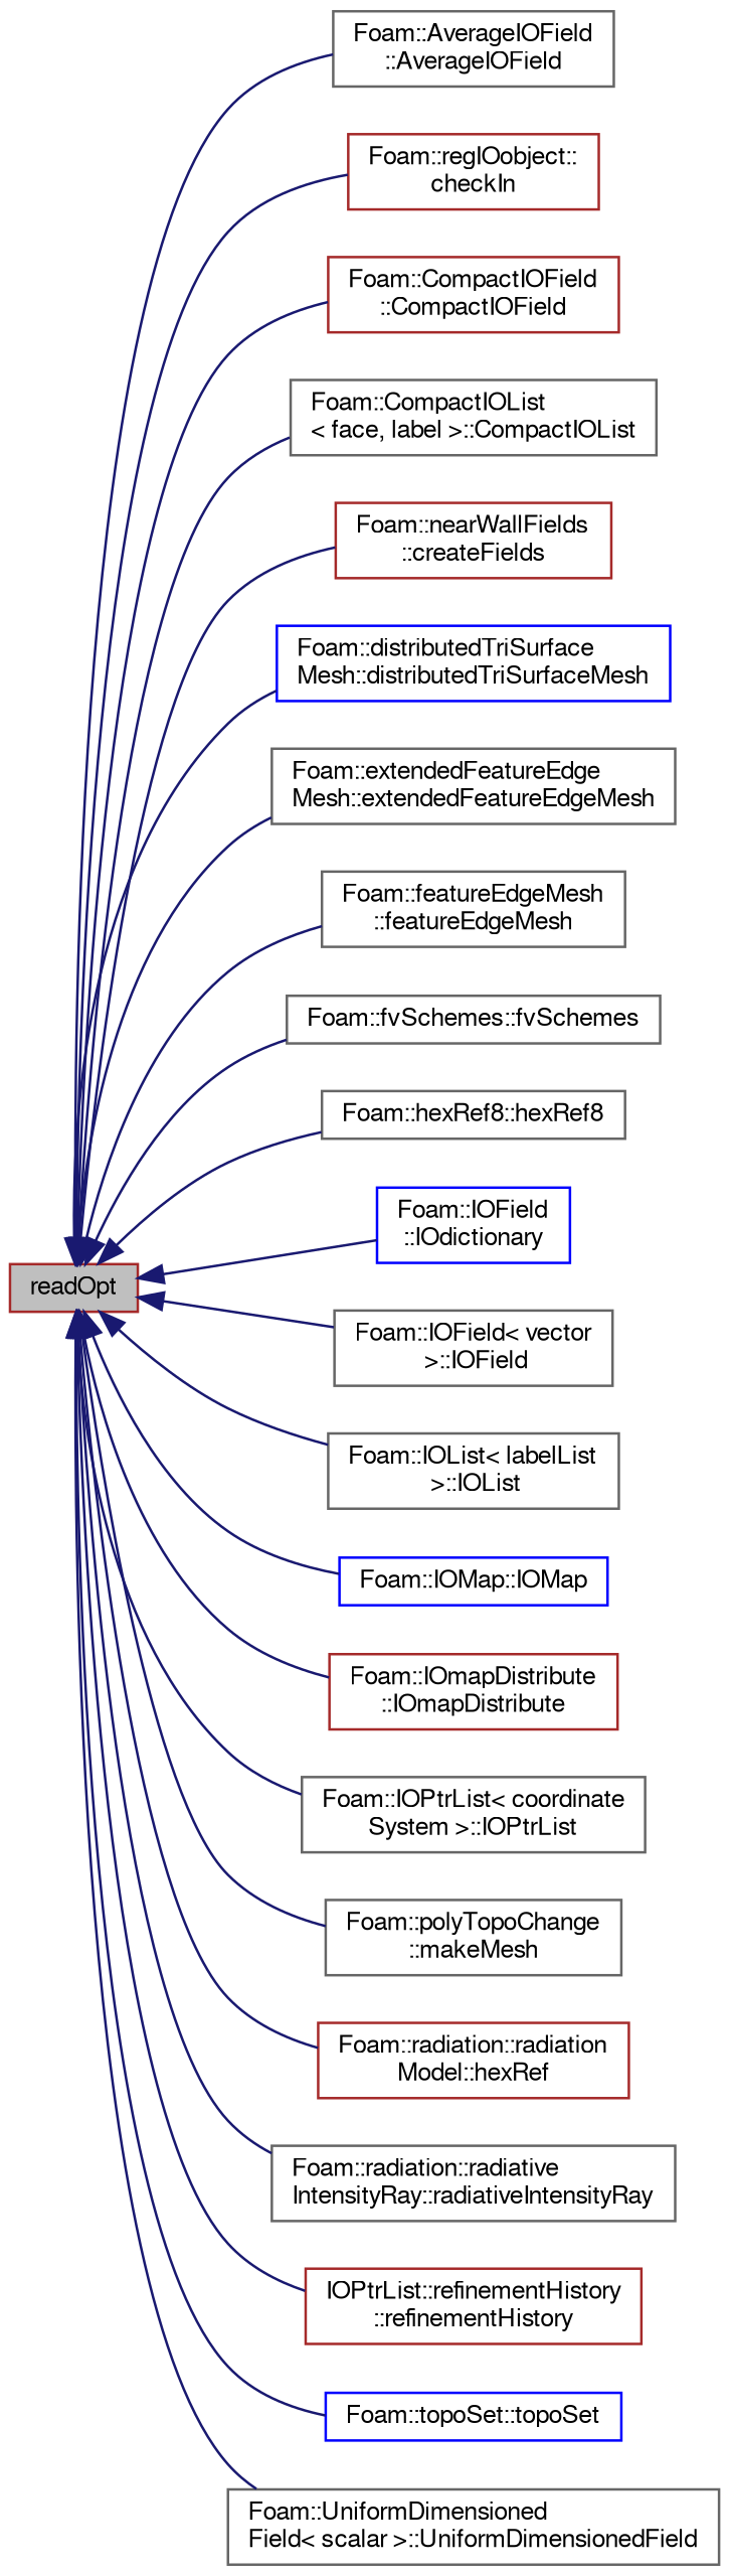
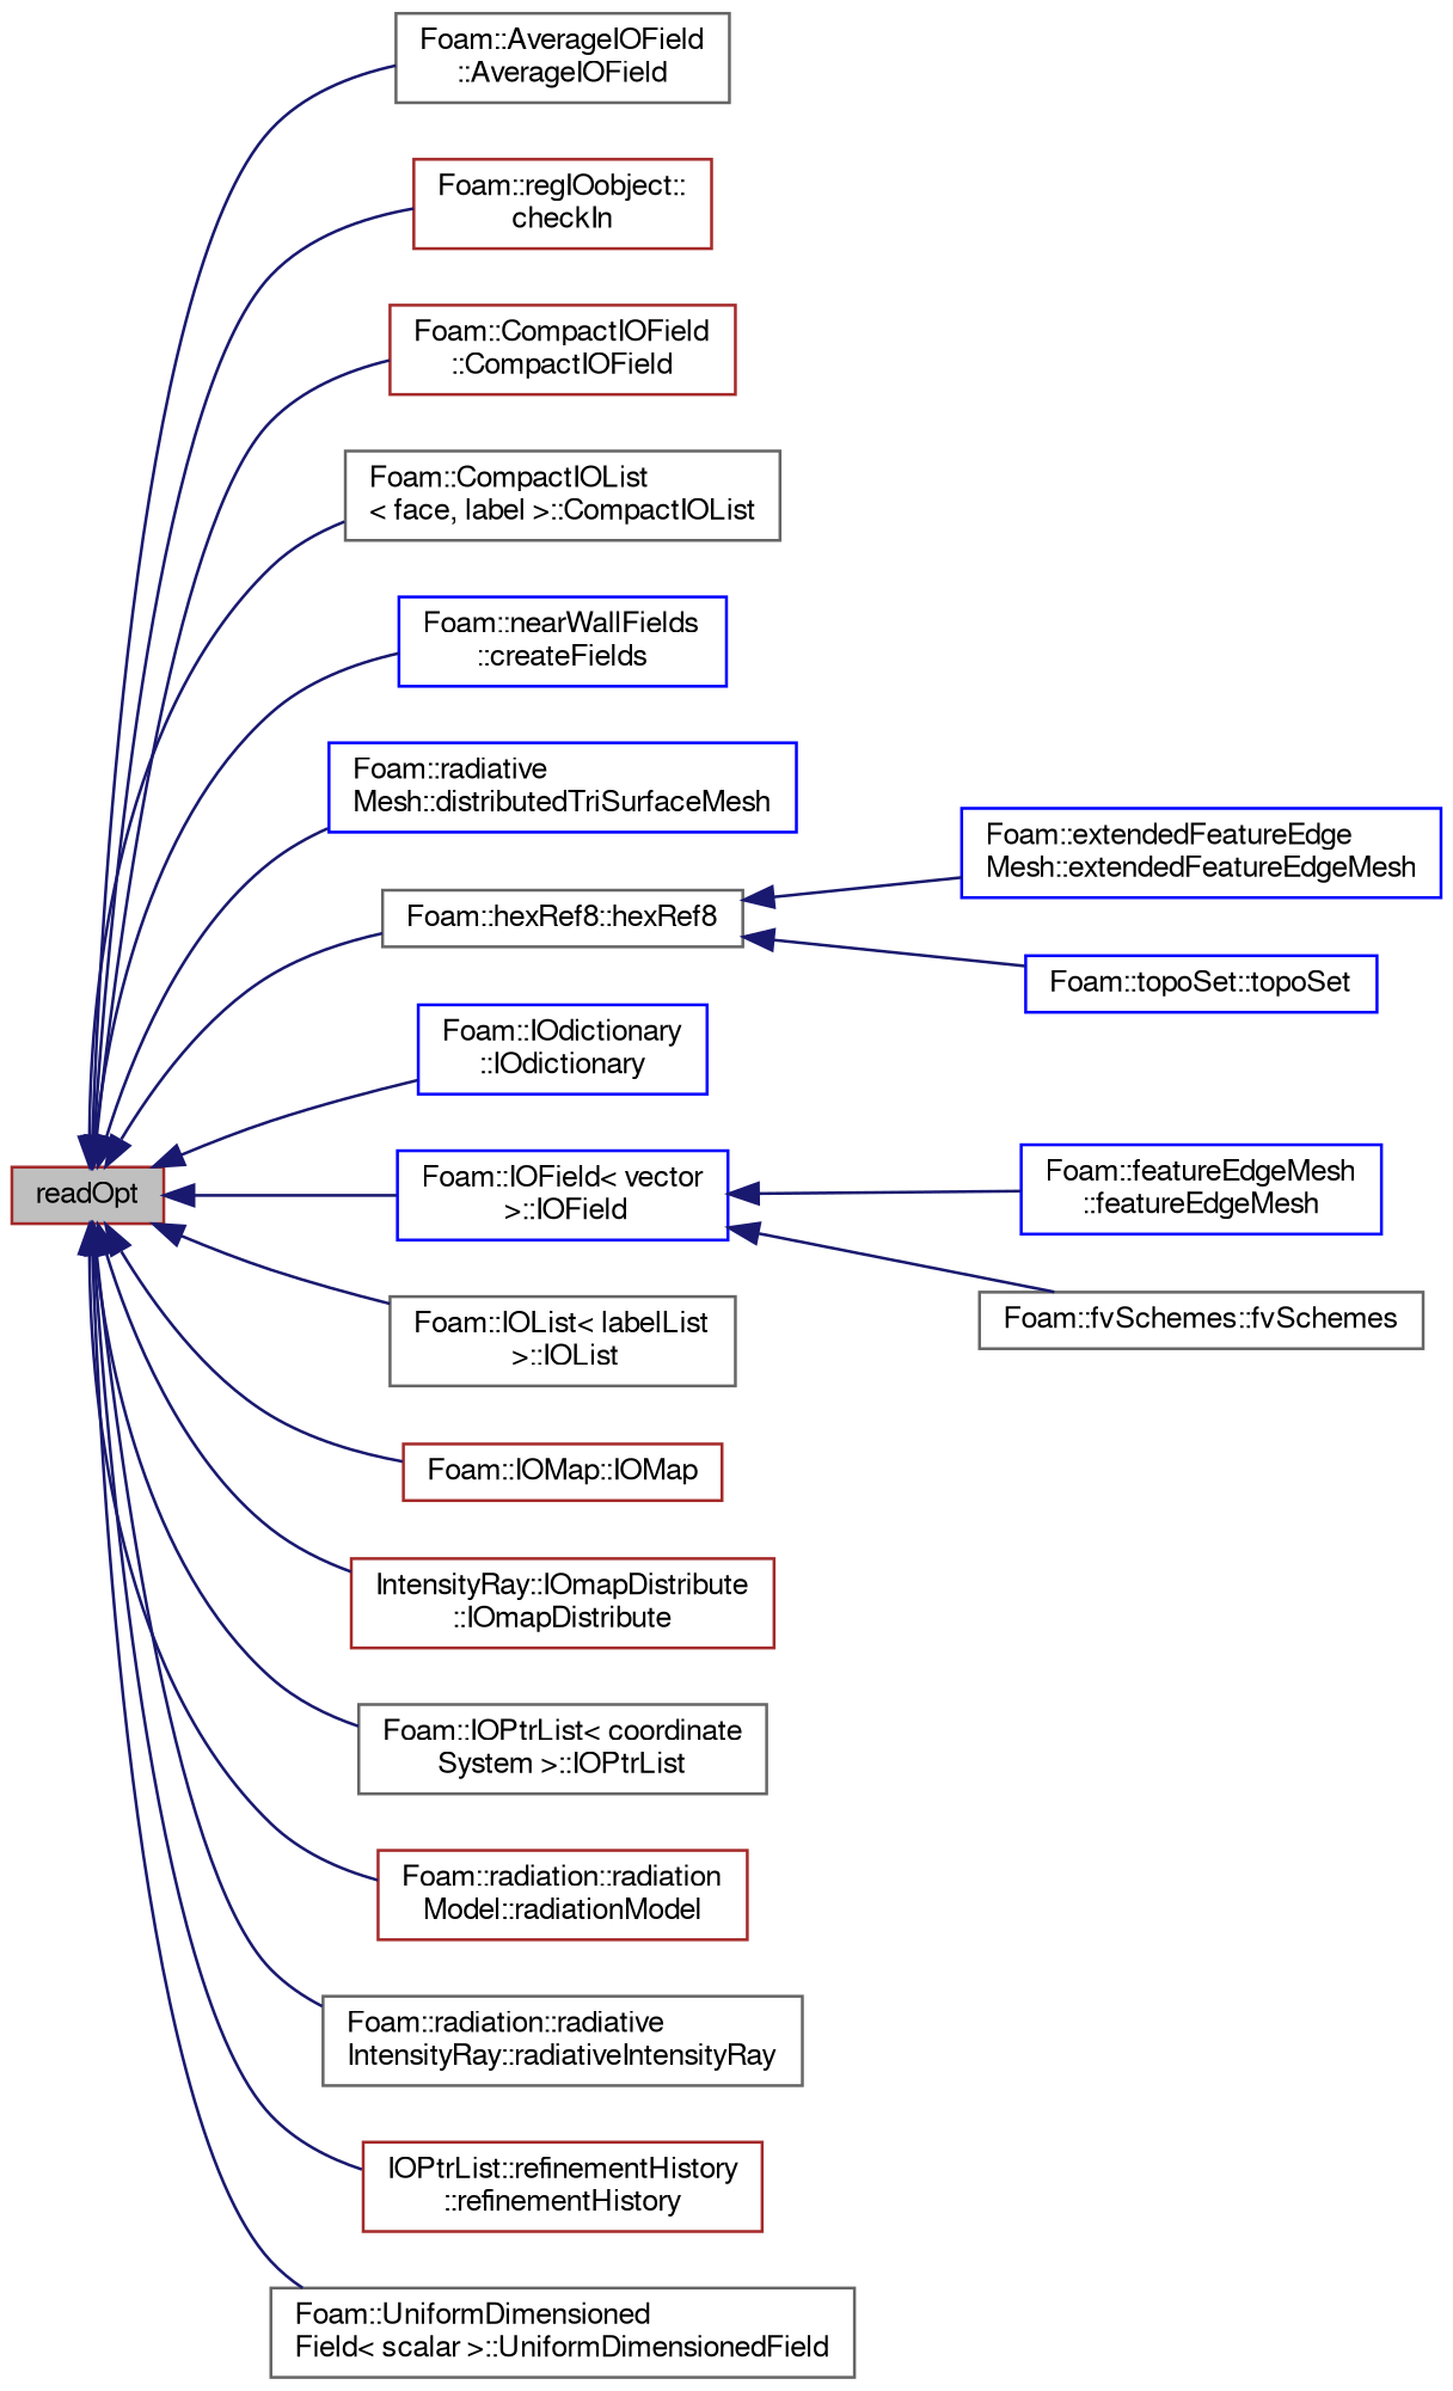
  digraph {
    rankdir=LR
    node [color=gray40 fontname=FreeSans fontsize=10 shape=record]
    edge [color=midnightblue dir=back fontname=FreeSans fontsize=10 labelfontname=FreeSans labelfontsize=10 style=solid]
    n1 [color=brown fillcolor=grey75 fontcolor=black height=0.2 label=readOpt style=filled width=0.4]
    n2 [height=0.2 label="Foam::AverageIOField\l::AverageIOField" width=0.4]
    n3 [color=brown height=0.2 label="Foam::regIOobject::\lcheckIn" width=0.4]
    n4 [color=brown height=0.2 label="Foam::CompactIOField\l::CompactIOField" width=0.4]
    n5 [height=0.2 label="Foam::CompactIOList\l\< face, label \>::CompactIOList" width=0.4]
-   n6 [color=brown height=0.2 label="Foam::nearWallFields\l::createFields" width=0.4]
-   n7 [color=blue height=0.2 label="Foam::distributedTriSurface\lMesh::distributedTriSurfaceMesh" width=0.4]
-   n8 [height=0.2 label="Foam::extendedFeatureEdge\lMesh::extendedFeatureEdgeMesh" width=0.4]
-   n9 [height=0.2 label="Foam::featureEdgeMesh\l::featureEdgeMesh" width=0.4]
+   n6 [color=blue height=0.2 label="Foam::nearWallFields\l::createFields" width=0.4]
+   n7 [color=blue height=0.2 label="Foam::radiative\lMesh::distributedTriSurfaceMesh" width=0.4]
+   n8 [color=blue height=0.2 label="Foam::extendedFeatureEdge\lMesh::extendedFeatureEdgeMesh" width=0.4]
+   n9 [color=blue height=0.2 label="Foam::featureEdgeMesh\l::featureEdgeMesh" width=0.4]
    n10 [height=0.2 label="Foam::fvSchemes::fvSchemes" width=0.4]
    n11 [height=0.2 label="Foam::hexRef8::hexRef8" width=0.4]
-   n12 [color=blue height=0.2 label="Foam::IOField\l::IOdictionary" width=0.4]
-   n13 [height=0.2 label="Foam::IOField\< vector\l \>::IOField" width=0.4]
+   n12 [color=blue height=0.2 label="Foam::IOdictionary\l::IOdictionary" width=0.4]
+   n13 [color=blue height=0.2 label="Foam::IOField\< vector\l \>::IOField" width=0.4]
    n14 [height=0.2 label="Foam::IOList\< labelList\l \>::IOList" width=0.4]
-   n15 [color=blue height=0.2 label="Foam::IOMap::IOMap" width=0.4]
-   n16 [color=brown height=0.2 label="Foam::IOmapDistribute\l::IOmapDistribute" width=0.4]
+   n15 [color=brown height=0.2 label="Foam::IOMap::IOMap" width=0.4]
+   n16 [color=brown height=0.2 label="IntensityRay::IOmapDistribute\l::IOmapDistribute" width=0.4]
    n17 [height=0.2 label="Foam::IOPtrList\< coordinate\lSystem \>::IOPtrList" width=0.4]
-   n18 [height=0.2 label="Foam::polyTopoChange\l::makeMesh" width=0.4]
-   n19 [color=brown height=0.2 label="Foam::radiation::radiation\lModel::hexRef" width=0.4]
+   n19 [color=brown height=0.2 label="Foam::radiation::radiation\lModel::radiationModel" width=0.4]
    n20 [height=0.2 label="Foam::radiation::radiative\lIntensityRay::radiativeIntensityRay" width=0.4]
    n21 [color=brown height=0.2 label="IOPtrList::refinementHistory\l::refinementHistory" width=0.4]
    n22 [color=blue height=0.2 label="Foam::topoSet::topoSet" width=0.4]
    n23 [height=0.2 label="Foam::UniformDimensioned\lField\< scalar \>::UniformDimensionedField" width=0.4]
    n1 -> n2
    n1 -> n3
    n1 -> n4
    n1 -> n5
    n1 -> n6
    n1 -> n7
-   n1 -> n8
-   n1 -> n9
-   n1 -> n10
+   n11 -> n8
+   n13 -> n9
+   n13 -> n10
    n1 -> n11
    n1 -> n12
    n1 -> n13
    n1 -> n14
    n1 -> n15
    n1 -> n16
    n1 -> n17
-   n1 -> n18
    n1 -> n19
    n1 -> n20
    n1 -> n21
-   n1 -> n22
+   n11 -> n22
    n1 -> n23
  }
